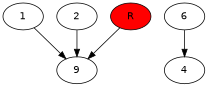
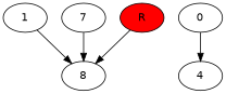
  digraph {
    fontname="DejaVu Sans"
    node [fontname="DejaVu Sans"]
    edge [fontname="DejaVu Sans"]
    1
-   8 [label=9]
-   2
-   6
+   8
+   2 [label=7]
+   6 [label=0]
    4
    R [fillcolor="#ff0000" style=filled]
    1 -> 8
    2 -> 8
    6 -> 4
    R -> 8
  }
